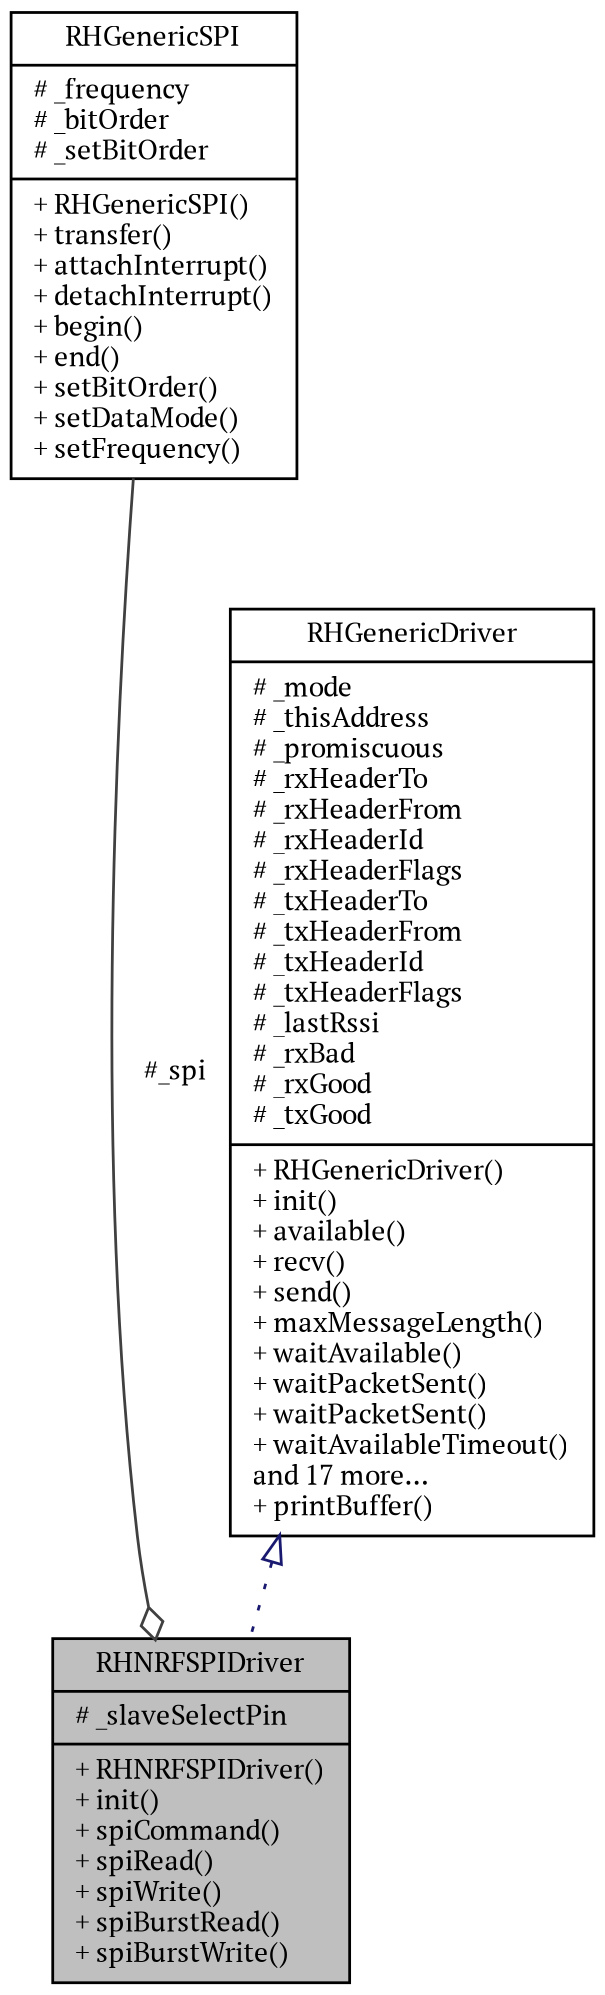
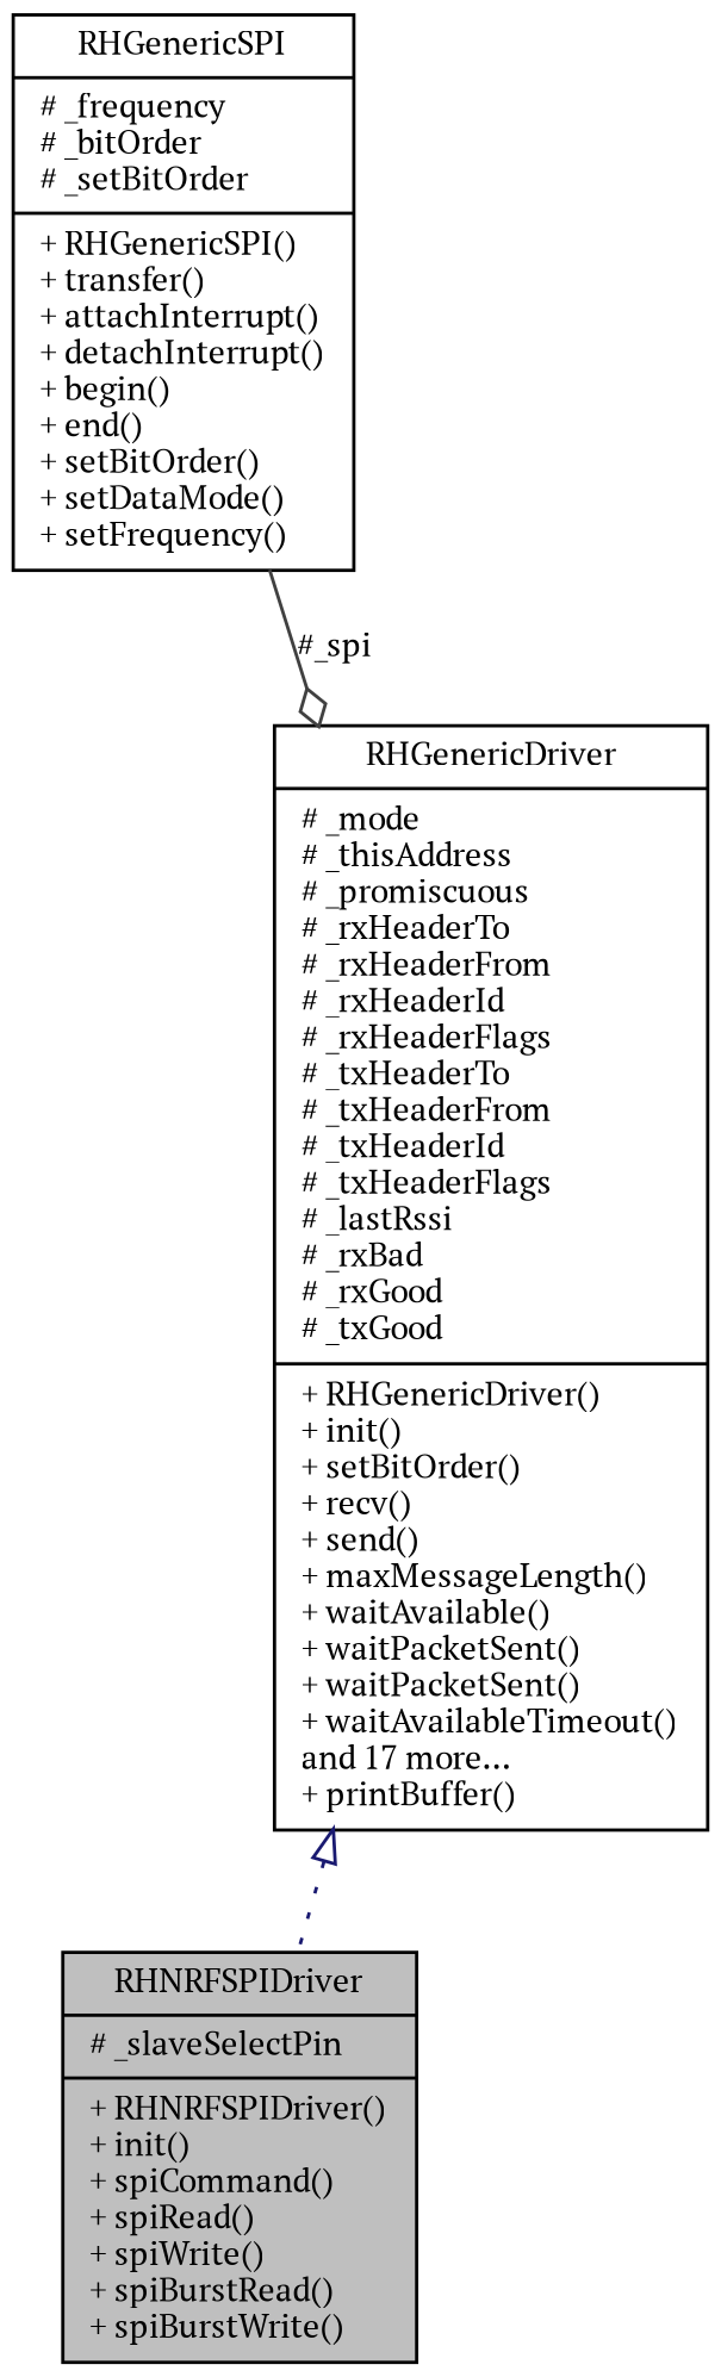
  digraph {
    fontname="PT Serif"
    node [color=black fillcolor=white fontname="PT Serif" fontsize=10 shape=record style=filled]
    edge [fontname="PT Serif" fontsize=10 labelfontname=Helvetica labelfontsize=10]
    n1 [fillcolor=grey75 fontcolor=black height=0.2 label="{RHNRFSPIDriver\n|# _slaveSelectPin\l|+ RHNRFSPIDriver()\l+ init()\l+ spiCommand()\l+ spiRead()\l+ spiWrite()\l+ spiBurstRead()\l+ spiBurstWrite()\l}" width=0.4]
-   n2 [height=0.2 label="{RHGenericDriver\n|# _mode\l# _thisAddress\l# _promiscuous\l# _rxHeaderTo\l# _rxHeaderFrom\l# _rxHeaderId\l# _rxHeaderFlags\l# _txHeaderTo\l# _txHeaderFrom\l# _txHeaderId\l# _txHeaderFlags\l# _lastRssi\l# _rxBad\l# _rxGood\l# _txGood\l|+ RHGenericDriver()\l+ init()\l+ available()\l+ recv()\l+ send()\l+ maxMessageLength()\l+ waitAvailable()\l+ waitPacketSent()\l+ waitPacketSent()\l+ waitAvailableTimeout()\land 17 more...\l+ printBuffer()\l}" width=0.4]
+   n2 [height=0.2 label="{RHGenericDriver\n|# _mode\l# _thisAddress\l# _promiscuous\l# _rxHeaderTo\l# _rxHeaderFrom\l# _rxHeaderId\l# _rxHeaderFlags\l# _txHeaderTo\l# _txHeaderFrom\l# _txHeaderId\l# _txHeaderFlags\l# _lastRssi\l# _rxBad\l# _rxGood\l# _txGood\l|+ RHGenericDriver()\l+ init()\l+ setBitOrder()\l+ recv()\l+ send()\l+ maxMessageLength()\l+ waitAvailable()\l+ waitPacketSent()\l+ waitPacketSent()\l+ waitAvailableTimeout()\land 17 more...\l+ printBuffer()\l}" width=0.4]
    n3 [height=0.2 label="{RHGenericSPI\n|# _frequency\l# _bitOrder\l# _setBitOrder\l|+ RHGenericSPI()\l+ transfer()\l+ attachInterrupt()\l+ detachInterrupt()\l+ begin()\l+ end()\l+ setBitOrder()\l+ setDataMode()\l+ setFrequency()\l}" width=0.4]
    n2 -> n1 [arrowtail=onormal color=midnightblue dir=back style=dotted]
-   n3 -> n1 [arrowhead=odiamond color=grey25 label=" #_spi" style=solid]
+   n3 -> n2 [arrowhead=odiamond color=grey25 label=" #_spi" style=solid]
  }
